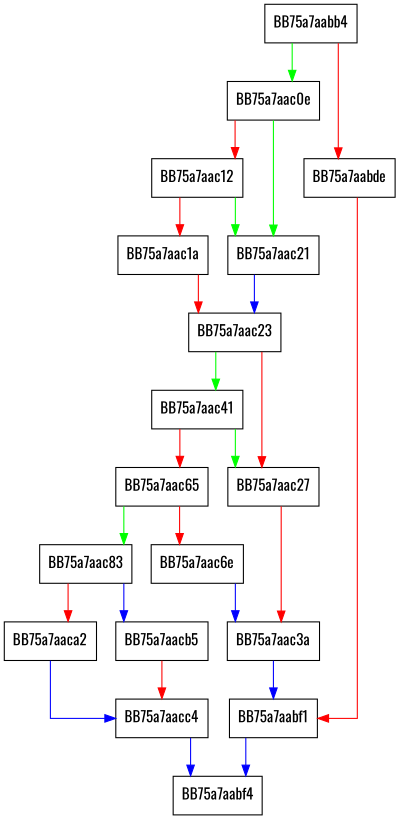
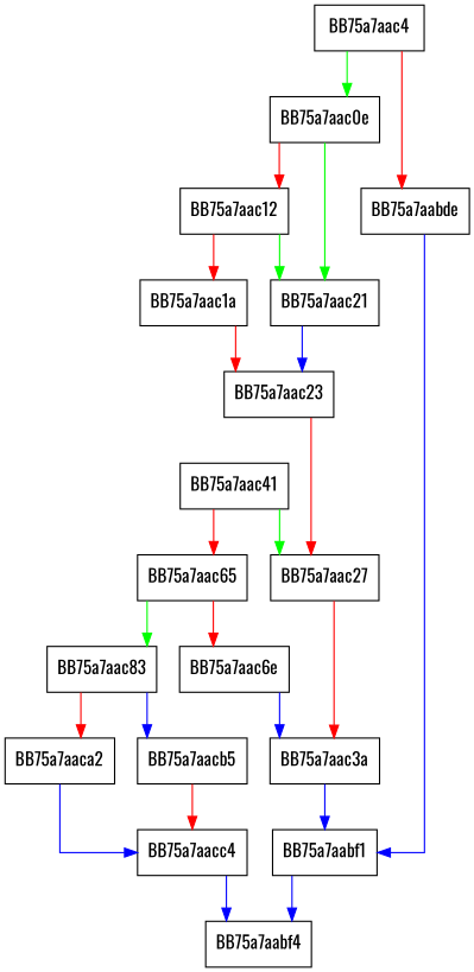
  digraph {
    fontname=Oswald
    splines=ortho
    node [fontname=Oswald shape=box]
    edge [color=red fontname=Oswald]
-   BB75a7aabb4
+   BB75a7aabb4 [label=BB75a7aac4]
    BB75a7aac0e
    BB75a7aabde
    BB75a7aac21
    BB75a7aac12
    BB75a7aabf1
    BB75a7aac23
    BB75a7aac1a
    BB75a7aabf4
    BB75a7aac41
    BB75a7aac27
    BB75a7aac65
    BB75a7aac3a
    BB75a7aac83
    BB75a7aac6e
    BB75a7aacb5
    n17 [label=BB75a7aaca2]
    BB75a7aacc4
    BB75a7aabb4 -> BB75a7aac0e [color=green]
    BB75a7aabb4 -> BB75a7aabde
    BB75a7aac0e -> BB75a7aac21 [color=green]
    BB75a7aac0e -> BB75a7aac12
-   BB75a7aabde -> BB75a7aabf1
+   BB75a7aabde -> BB75a7aabf1 [color=blue]
    BB75a7aac21 -> BB75a7aac23 [color=blue]
    BB75a7aac12 -> BB75a7aac21 [color=green]
    BB75a7aac12 -> BB75a7aac1a
    BB75a7aabf1 -> BB75a7aabf4 [color=blue]
-   BB75a7aac23 -> BB75a7aac41 [color=green]
    BB75a7aac23 -> BB75a7aac27
    BB75a7aac1a -> BB75a7aac23
    BB75a7aac41 -> BB75a7aac27 [color=green]
    BB75a7aac41 -> BB75a7aac65
    BB75a7aac27 -> BB75a7aac3a
    BB75a7aac65 -> BB75a7aac83 [color=green]
    BB75a7aac65 -> BB75a7aac6e
    BB75a7aac3a -> BB75a7aabf1 [color=blue]
    BB75a7aac83 -> BB75a7aacb5 [color=blue]
    BB75a7aac83 -> n17
    BB75a7aac6e -> BB75a7aac3a [color=blue]
    BB75a7aacb5 -> BB75a7aacc4
    n17 -> BB75a7aacc4 [color=blue]
    BB75a7aacc4 -> BB75a7aabf4 [color=blue]
  }
